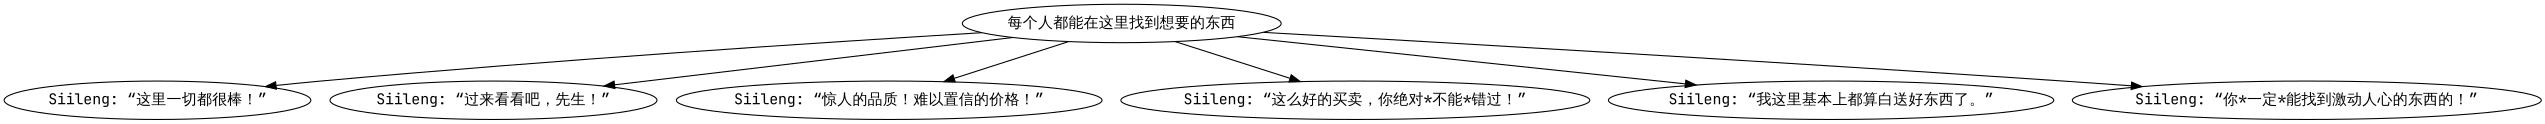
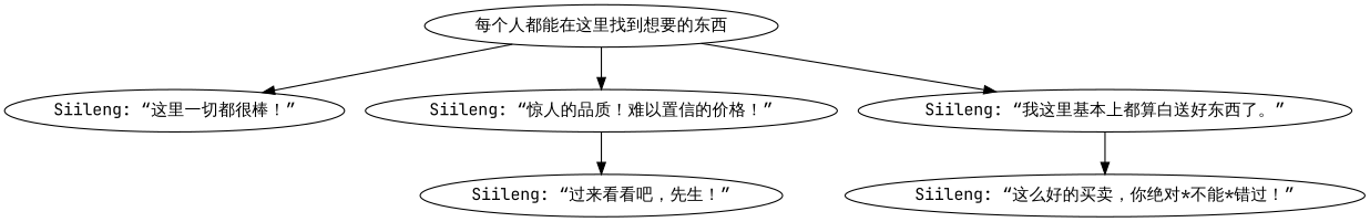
  digraph {
    fontname="JetBrains Mono"
    node [fontname="JetBrains Mono"]
    edge [fontname="JetBrains Mono"]
    n1 [label="每个人都能在这里找到想要的东西"]
    n2 [label="Siileng: “这里一切都很棒！”"]
    n3 [label="Siileng: “过来看看吧，先生！”"]
    n4 [label="Siileng: “惊人的品质！难以置信的价格！”"]
    n5 [label="Siileng: “这么好的买卖，你绝对*不能*错过！”"]
    n6 [label="Siileng: “我这里基本上都算白送好东西了。”"]
-   n7 [label="Siileng: “你*一定*能找到激动人心的东西的！”"]
    n1 -> n2
-   n1 -> n3
+   n4 -> n3
    n1 -> n4
-   n1 -> n5
+   n6 -> n5
    n1 -> n6
-   n1 -> n7
  }
